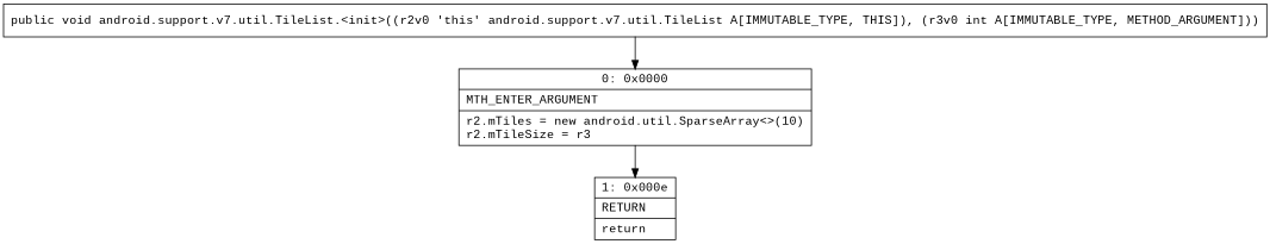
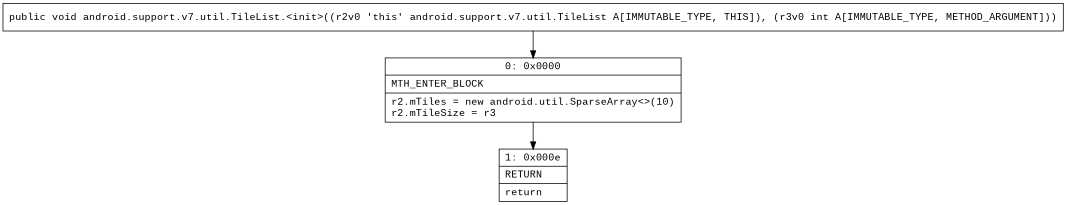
  digraph {
    fontname="Liberation Mono"
    node [shape=record fontname="Liberation Mono"]
    edge [fontname="Liberation Mono"]
-   n1 [label="{0\:\ 0x0000|MTH_ENTER_ARGUMENT\l|r2.mTiles = new android.util.SparseArray\<\>(10)\lr2.mTileSize = r3\l}"]
+   n1 [label="{0\:\ 0x0000|MTH_ENTER_BLOCK\l|r2.mTiles = new android.util.SparseArray\<\>(10)\lr2.mTileSize = r3\l}"]
    n2 [label="{1\:\ 0x000e|RETURN\l|return\l}"]
    n3 [label="{public void android.support.v7.util.TileList.\<init\>((r2v0 'this' android.support.v7.util.TileList A[IMMUTABLE_TYPE, THIS]), (r3v0 int A[IMMUTABLE_TYPE, METHOD_ARGUMENT])) }"]
    n1 -> n2
    n3 -> n1
  }
